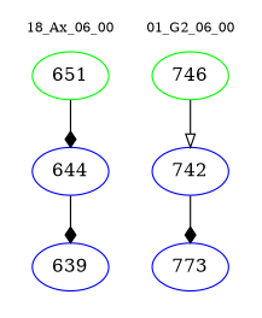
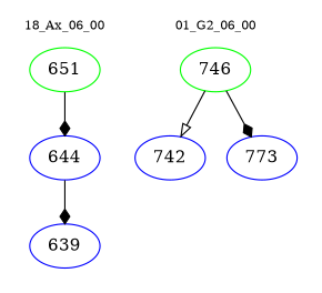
  digraph {
    node [color=blue]
    edge [arrowhead=diamond color=black]
    n1 [color=green label=651]
    n2 [label=644]
    n3 [label=639]
    n4 [color=green label=746]
    n5 [label=742]
    n6 [label=773]
    subgraph cluster_1 {
      color=white
      fontsize=10
      label="18_Ax_06_00"
      n1
      n2
      n3
    }
    subgraph cluster_2 {
      color=white
      fontsize=10
      label="01_G2_06_00"
      n4
      n5
      n6
    }
    n1 -> n2
    n2 -> n3
    n4 -> n5 [arrowhead=onormal]
-   n5 -> n6
+   n4 -> n6
  }
